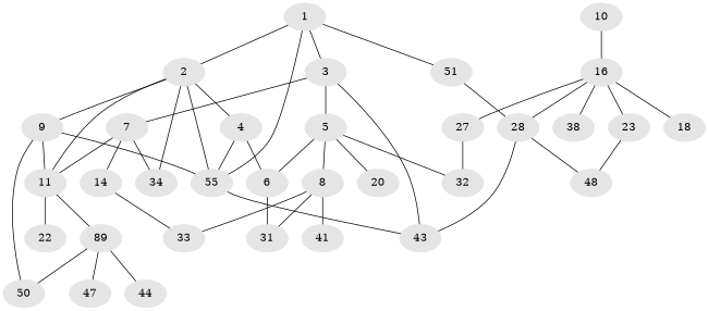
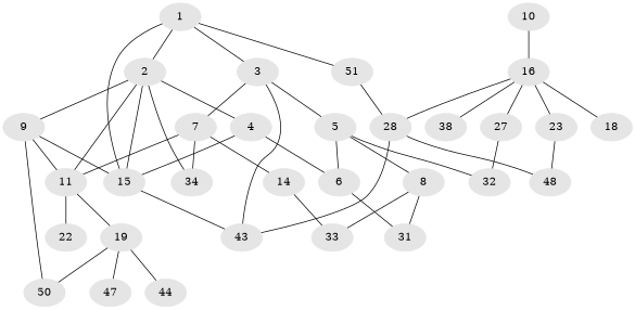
  graph {
    node [color=gray90 style=filled]
    1 [super="+42"]
    2 [super="+53"]
    3 [super="+24"]
-   15 [super="+40" label=55]
+   15 [super="+40"]
    n5 [label=51]
    4 [super="+35"]
    9 [super="+13"]
    11 [super="+29"]
    34 [super="+37"]
    5 [super="+26"]
    7 [super="+25"]
    43
    28 [super="+49"]
    6 [super="+12"]
    50
-   19 [super="+46" label=89]
+   19 [super="+46"]
    22
    8 [super="+30"]
-   20 [super="+45"]
    32
    14
    31 [super="+51"]
    33 [super="+38"]
-   41
    16 [super="+17"]
    10
    18
    23 [super="+36"]
    27 [super="+52"]
    n30 [label=38]
    44
    47
    48
    1 -- 2
    1 -- 3
    1 -- 15
    1 -- n5
    2 -- 15
    2 -- 4
    2 -- 9
    2 -- 11
    2 -- 34
    3 -- 5
    3 -- 7
    3 -- 43
    15 -- 43
    n5 -- 28
    4 -- 15
    4 -- 6
    9 -- 15
    9 -- 11
    9 -- 50
    11 -- 19
    11 -- 22
    5 -- 6
    5 -- 8
-   5 -- 20
    5 -- 32
    7 -- 11
    7 -- 34
    7 -- 14
    28 -- 43
    28 -- 48
    6 -- 31
    19 -- 50
    19 -- 44
    19 -- 47
    8 -- 31
    8 -- 33
-   8 -- 41 [weight=2]
    14 -- 33
    16 -- 28
    16 -- 18 [weight=2]
    16 -- 23
    16 -- 27
    16 -- n30
    10 -- 16
    23 -- 48
    27 -- 32
  }
